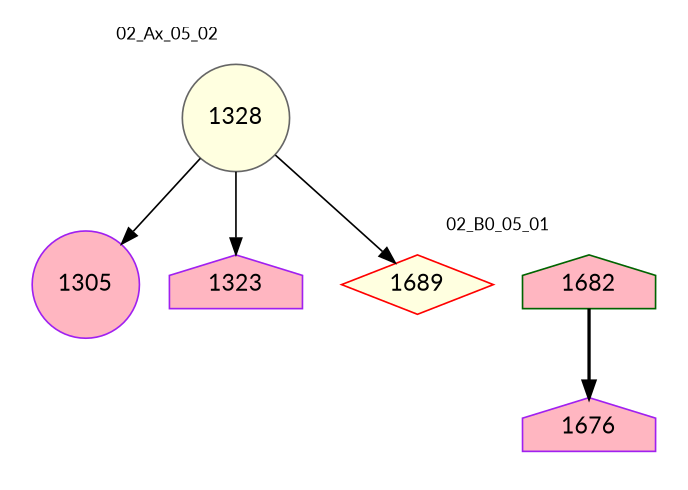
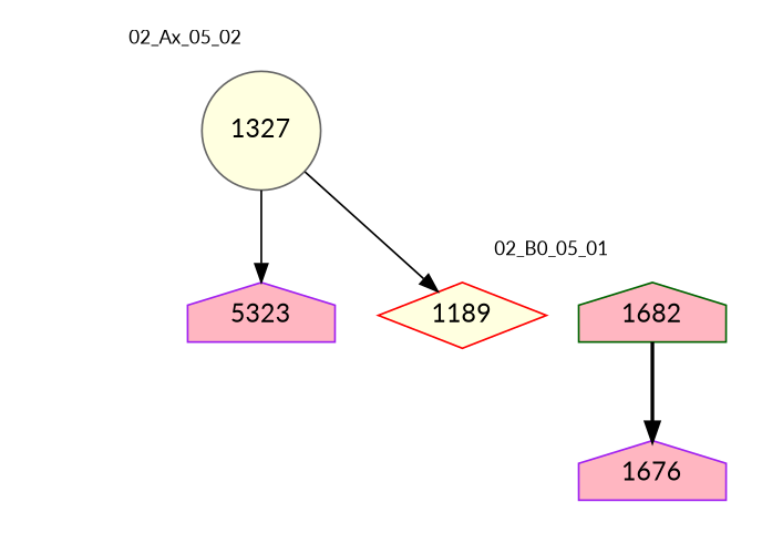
  digraph {
    fontname=Lato
    node [color=purple fillcolor=lightpink fontname=Lato shape=house style=filled]
    edge [color=black fontname=Lato style=solid]
-   n1 [color=gray40 fillcolor=lightyellow label=1328 shape=circle]
-   n2 [label=1305 shape=circle]
-   n3 [label=1323]
+   n1 [color=gray40 fillcolor=lightyellow label=1327 shape=circle]
+   n3 [label=5323]
    n4 [color=darkgreen label=1682]
    n5 [label=1676]
-   n6 [color=red fillcolor=lightyellow label=1689 shape=diamond]
+   n6 [color=red fillcolor=lightyellow label=1189 shape=diamond]
    subgraph cluster_1 {
      color=white
      fontsize=10
      label="02_Ax_05_02"
      n1
-     n2
      n3
    }
    subgraph cluster_2 {
      color=white
      fontsize=10
      label="02_B0_05_01"
      n4
      n5
      n6
    }
-   n1 -> n2
    n1 -> n3
    n1 -> n6
    n4 -> n5 [style=bold]
  }
